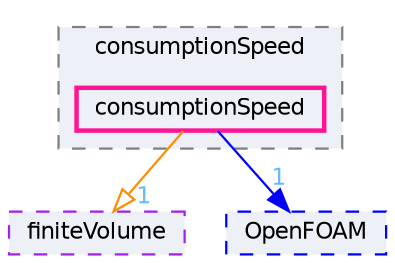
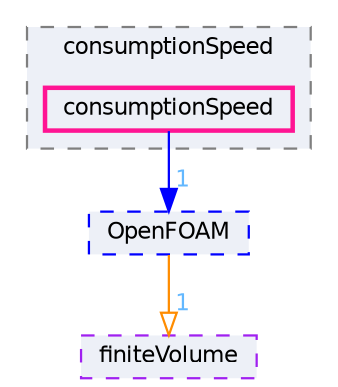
  digraph {
    compound=true
    node [fillcolor="#edf0f7" fontname=Helvetica fontsize=10 shape=box style="filled,dashed"]
    edge [fontcolor=steelblue1 fontname=Helvetica fontsize=10 headlabel=1 labeldistance=1.5 labelfontname=Helvetica labelfontsize=10]
    n1 [color=deeppink height=0.2 label=consumptionSpeed style="filled,bold" width=0.4]
    n2 [color=purple height=0.2 label=finiteVolume width=0.4]
    n3 [color=blue height=0.2 label=OpenFOAM width=0.4]
    subgraph cluster_1 {
      bgcolor="#edf0f7"
      fontname=Helvetica
      fontsize=10
      label=consumptionSpeed
      pencolor=grey50
      style="filled,dashed"
      n1
    }
-   n1 -> n2 [arrowhead=onormal color=darkorange]
+   n3 -> n2 [arrowhead=onormal color=darkorange]
    n1 -> n3 [arrowhead=normal color=blue]
  }
